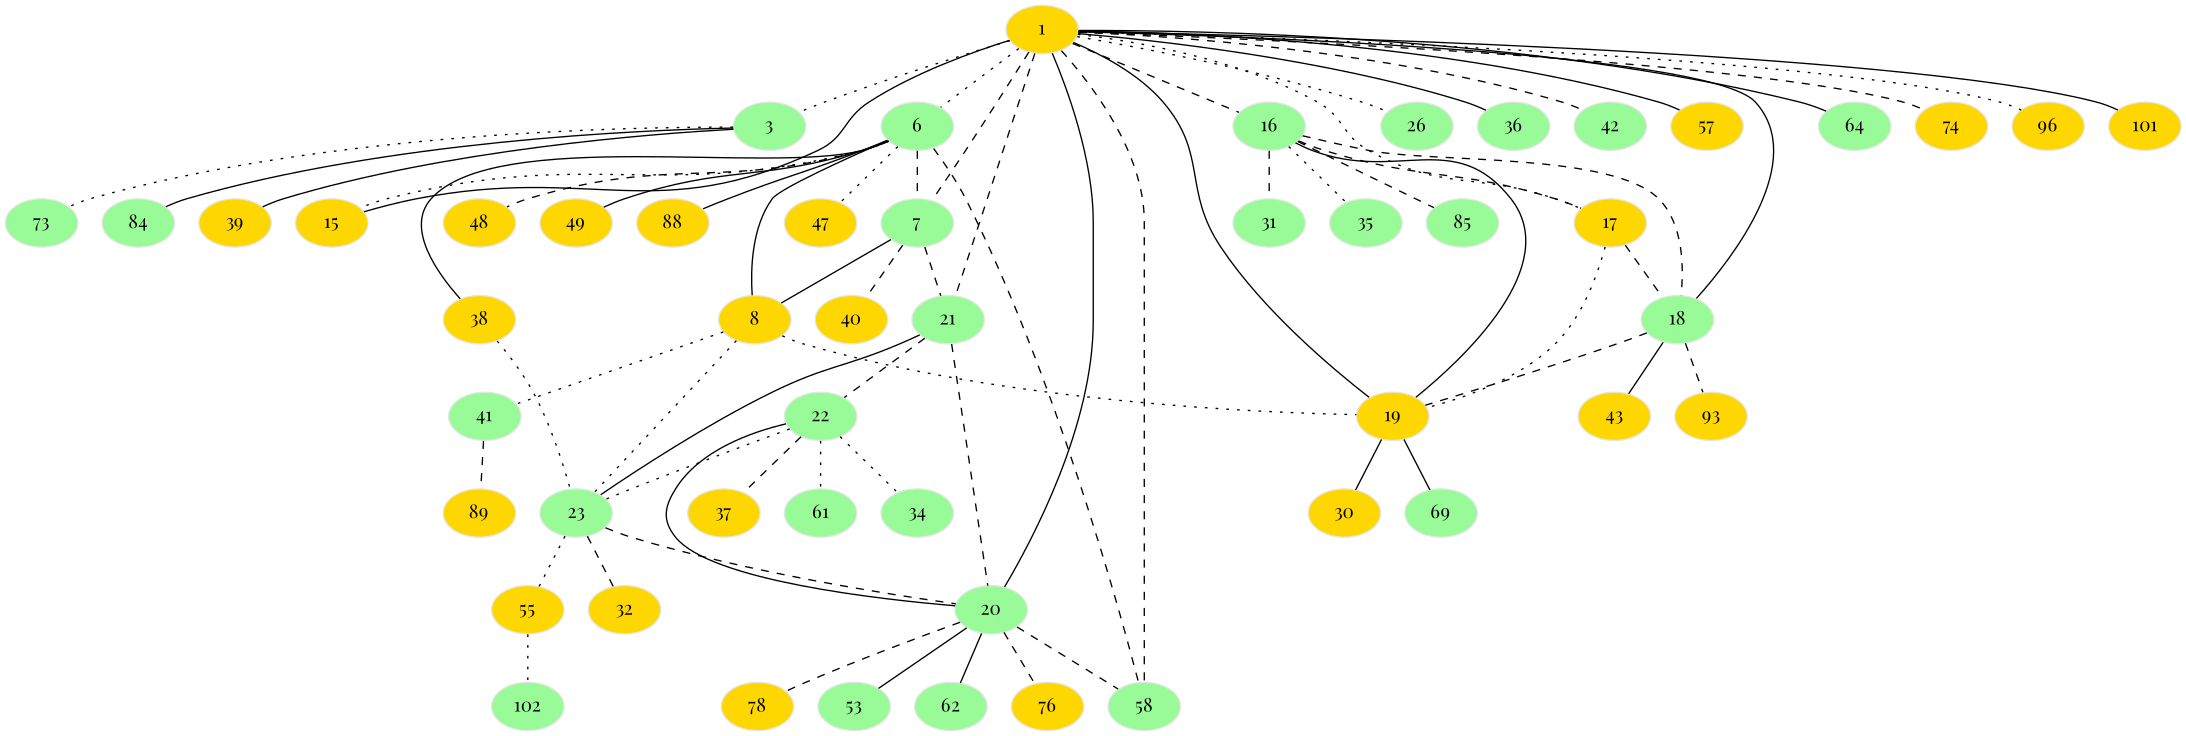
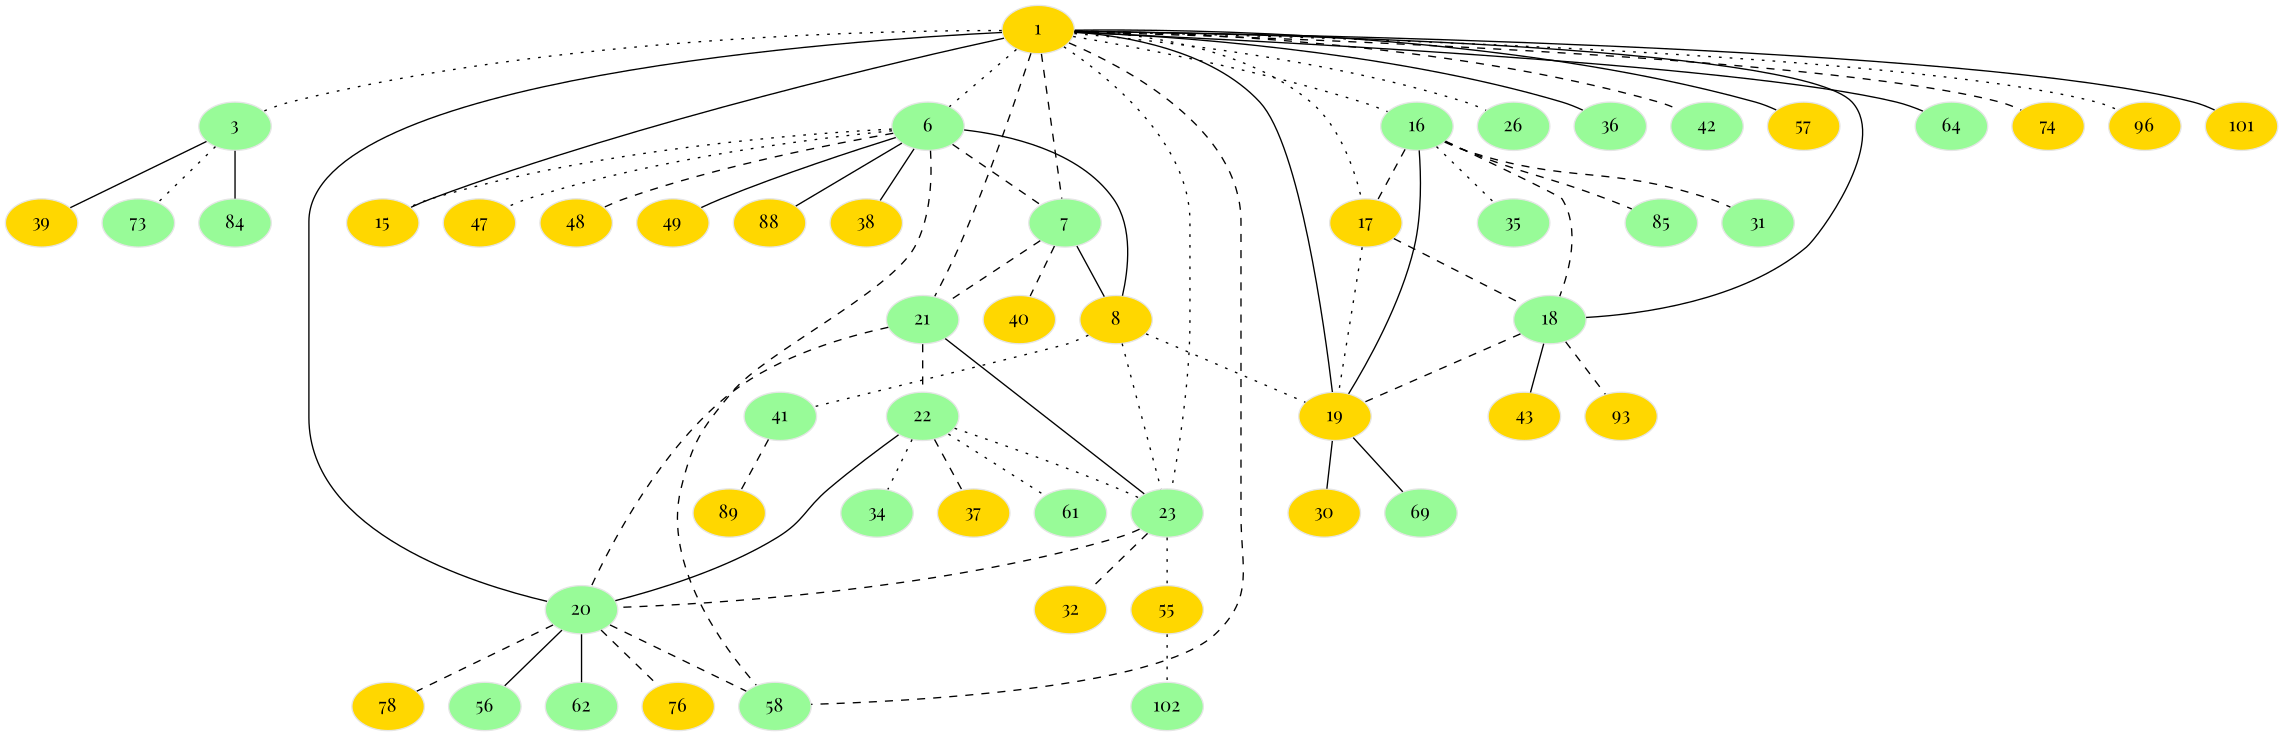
  graph {
    fontname="Playfair Display"
    node [color=gray90 fillcolor=palegreen fontname="Playfair Display" style=filled]
    edge [fontname="Playfair Display" style=dashed]
    1 [fillcolor=gold super="+4+2+92"]
    3
    6 [super="+59+56+12+99+67"]
    7 [super="+63+9"]
    15 [fillcolor=gold super="+87+81"]
    16
    17 [fillcolor=gold super="+94+100"]
    18
    19 [fillcolor=gold super="+50+65"]
    21 [super="+25+83"]
    23 [super="+28+71+79+75"]
    n12 [label=20]
    26
    36
    42 [super="+98"]
    57 [fillcolor=gold]
    58
    64
    74 [fillcolor=gold]
    96 [fillcolor=gold]
    101 [fillcolor=gold]
    39 [fillcolor=gold super="+77"]
    73
    84
    8 [fillcolor=gold super="+52"]
    38 [fillcolor=gold super="+95"]
    47 [fillcolor=gold]
    48 [fillcolor=gold]
    49 [fillcolor=gold]
    88 [fillcolor=gold]
    40 [fillcolor=gold super="+60"]
    31
    35
    85
    43 [fillcolor=gold]
    93 [fillcolor=gold]
    30 [fillcolor=gold]
    69
    22 [super="+72"]
    32 [fillcolor=gold]
    55 [fillcolor=gold]
-   53
+   53 [label=56]
    62
    76 [fillcolor=gold]
    78 [fillcolor=gold]
    41
    89 [fillcolor=gold]
    34 [super="+90"]
    37 [fillcolor=gold super="+66"]
    61
    102
    1 -- 3 [style=dotted weight=5]
    1 -- 6 [style=dotted weight=5]
    1 -- 7 [weight=2]
    1 -- 15 [style=solid weight=4]
-   1 -- 16
+   1 -- 16 [style=dotted]
    1 -- 17 [style=dotted]
    1 -- 18 [style=solid]
    1 -- 19 [style=solid weight=2]
    1 -- 21
-   38 -- 23 [style=dotted]
+   1 -- 23 [style=dotted]
    1 -- n12 [style=solid weight=2]
    1 -- 26 [style=dotted]
    1 -- 36 [style=solid]
    1 -- 42
    1 -- 57 [style=solid]
    1 -- 58
    1 -- 64 [style=solid]
    1 -- 74
    1 -- 96 [style=dotted]
    1 -- 101 [style=solid]
    3 -- 39 [style=solid]
    3 -- 73 [style=dotted]
    3 -- 84 [style=solid]
    6 -- 7 [weight=3]
    6 -- 15 [style=dotted weight=2]
    6 -- 58
    6 -- 8 [style=solid]
    6 -- 38 [style=solid]
    6 -- 47 [style=dotted]
    6 -- 48
    6 -- 49 [style=solid]
    6 -- 88 [style=solid]
    7 -- 21
    7 -- 8 [style=solid weight=3]
    7 -- 40
    16 -- 17
    16 -- 18
    16 -- 19 [style=solid]
    16 -- 31
    16 -- 35 [style=dotted]
    16 -- 85
    17 -- 18
    17 -- 19 [style=dotted]
    18 -- 19
    18 -- 43 [style=solid]
    18 -- 93
    19 -- 30 [style=solid]
    19 -- 69 [style=solid]
    21 -- 23 [style=solid weight=2]
    21 -- n12 [weight=2]
    21 -- 22 [weight=2]
    23 -- n12
    23 -- 32
    23 -- 55 [style=dotted]
    n12 -- 58
    n12 -- 53 [style=solid]
    n12 -- 62 [style=solid]
    n12 -- 76
    n12 -- 78
    8 -- 19 [style=dotted]
    8 -- 23 [style=dotted]
    8 -- 41 [style=dotted]
    22 -- 23 [style=dotted]
    22 -- n12 [style=solid]
    22 -- 34 [style=dotted]
    22 -- 37
    22 -- 61 [style=dotted]
    55 -- 102 [style=dotted]
    41 -- 89
  }
